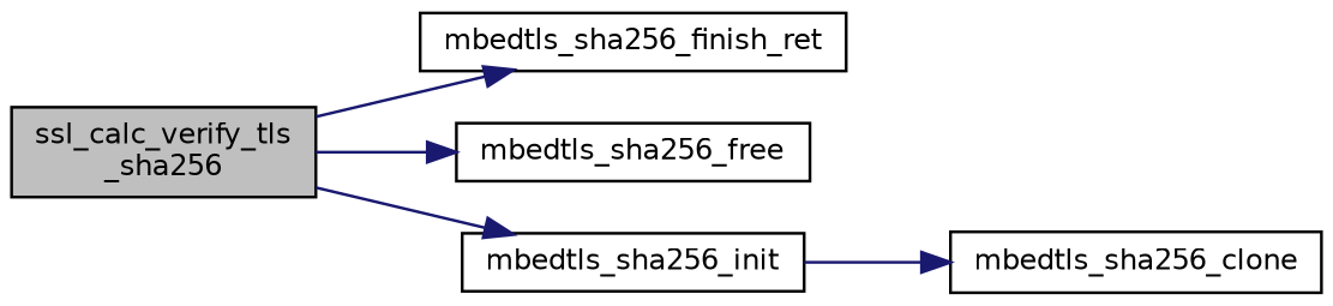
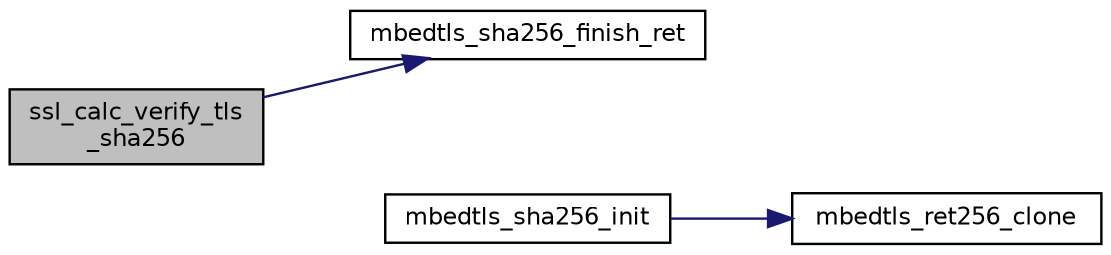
  digraph {
    rankdir=LR
    node [color=black fillcolor=white fontname=Helvetica fontsize=10 shape=record style=filled]
    edge [color=midnightblue fontname=Helvetica fontsize=10 labelfontname=Helvetica labelfontsize=10 style=solid]
    n1 [fillcolor=grey75 fontcolor=black height=0.2 label="ssl_calc_verify_tls\l_sha256" width=0.4]
    n2 [height=0.2 label=mbedtls_sha256_finish_ret width=0.4]
-   n3 [height=0.2 label=mbedtls_sha256_free width=0.4]
    n4 [height=0.2 label=mbedtls_sha256_init width=0.4]
-   n5 [height=0.2 label=mbedtls_sha256_clone width=0.4]
+   n5 [height=0.2 label=mbedtls_ret256_clone width=0.4]
    n1 -> n2
-   n1 -> n3
-   n1 -> n4
    n4 -> n5
  }
